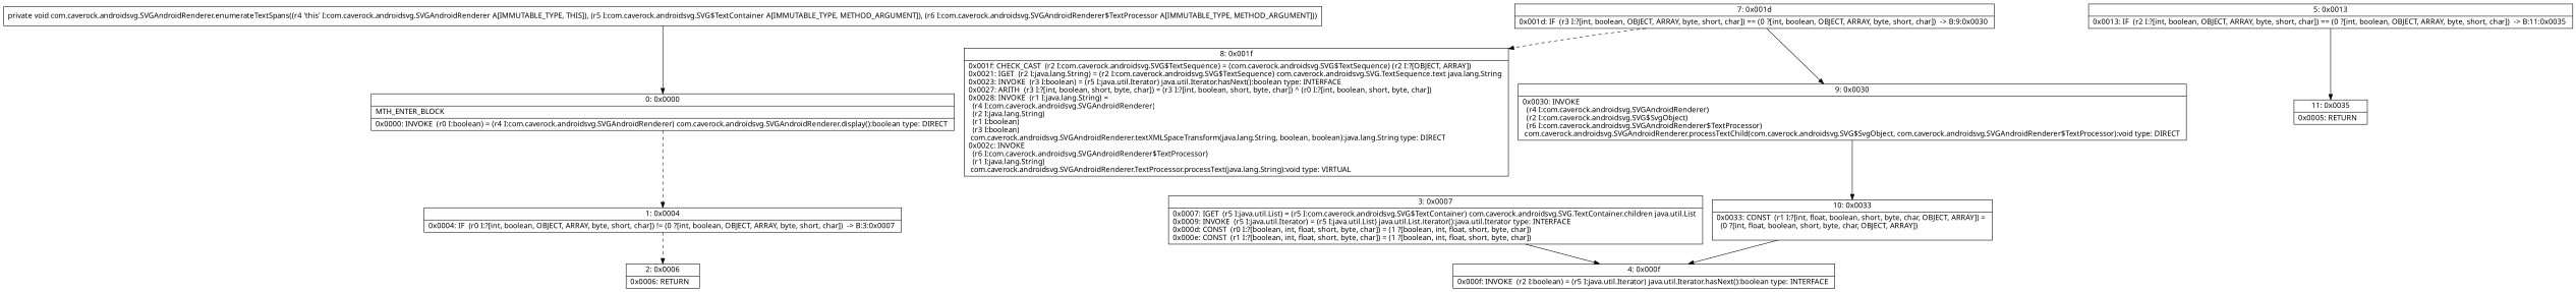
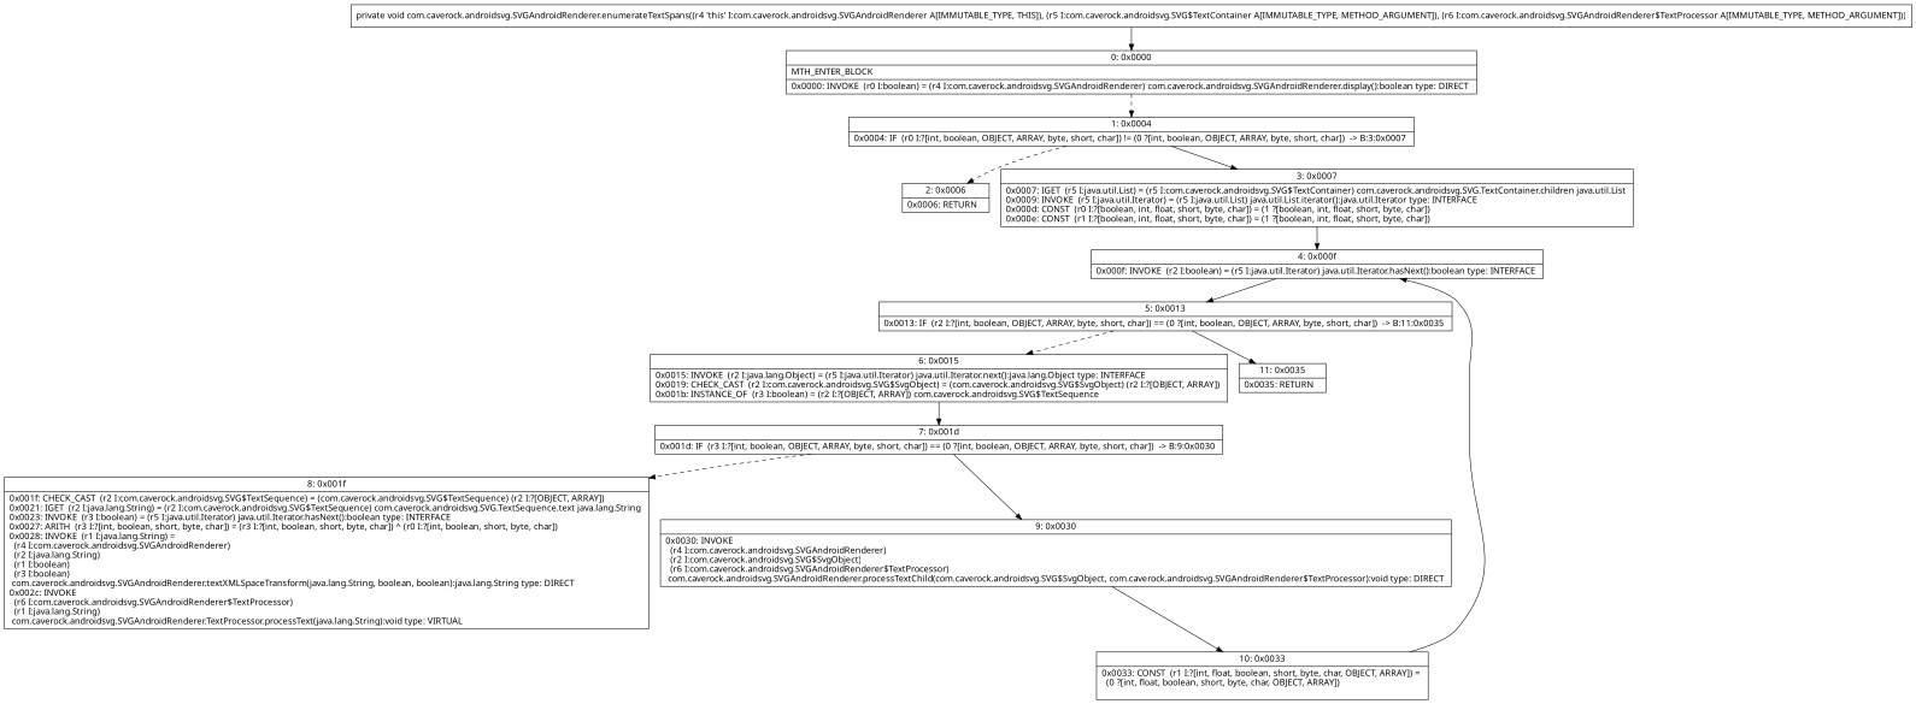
  digraph {
    fontname="Noto Sans"
    node [fontname="Noto Sans" shape=record]
    edge [fontname="Noto Sans"]
    n1 [label="{0\:\ 0x0000|MTH_ENTER_BLOCK\l|0x0000: INVOKE  (r0 I:boolean) = (r4 I:com.caverock.androidsvg.SVGAndroidRenderer) com.caverock.androidsvg.SVGAndroidRenderer.display():boolean type: DIRECT \l}"]
    n2 [label="{1\:\ 0x0004|0x0004: IF  (r0 I:?[int, boolean, OBJECT, ARRAY, byte, short, char]) != (0 ?[int, boolean, OBJECT, ARRAY, byte, short, char])  \-\> B:3:0x0007 \l}"]
    n3 [label="{2\:\ 0x0006|0x0006: RETURN   \l}"]
    n4 [label="{3\:\ 0x0007|0x0007: IGET  (r5 I:java.util.List) = (r5 I:com.caverock.androidsvg.SVG$TextContainer) com.caverock.androidsvg.SVG.TextContainer.children java.util.List \l0x0009: INVOKE  (r5 I:java.util.Iterator) = (r5 I:java.util.List) java.util.List.iterator():java.util.Iterator type: INTERFACE \l0x000d: CONST  (r0 I:?[boolean, int, float, short, byte, char]) = (1 ?[boolean, int, float, short, byte, char]) \l0x000e: CONST  (r1 I:?[boolean, int, float, short, byte, char]) = (1 ?[boolean, int, float, short, byte, char]) \l}"]
    n5 [label="{4\:\ 0x000f|0x000f: INVOKE  (r2 I:boolean) = (r5 I:java.util.Iterator) java.util.Iterator.hasNext():boolean type: INTERFACE \l}"]
    n6 [label="{5\:\ 0x0013|0x0013: IF  (r2 I:?[int, boolean, OBJECT, ARRAY, byte, short, char]) == (0 ?[int, boolean, OBJECT, ARRAY, byte, short, char])  \-\> B:11:0x0035 \l}"]
-   n8 [label="{11\:\ 0x0035|0x0005: RETURN   \l}"]
+   n7 [label="{6\:\ 0x0015|0x0015: INVOKE  (r2 I:java.lang.Object) = (r5 I:java.util.Iterator) java.util.Iterator.next():java.lang.Object type: INTERFACE \l0x0019: CHECK_CAST  (r2 I:com.caverock.androidsvg.SVG$SvgObject) = (com.caverock.androidsvg.SVG$SvgObject) (r2 I:?[OBJECT, ARRAY]) \l0x001b: INSTANCE_OF  (r3 I:boolean) = (r2 I:?[OBJECT, ARRAY]) com.caverock.androidsvg.SVG$TextSequence \l}"]
+   n8 [label="{11\:\ 0x0035|0x0035: RETURN   \l}"]
    n9 [label="{7\:\ 0x001d|0x001d: IF  (r3 I:?[int, boolean, OBJECT, ARRAY, byte, short, char]) == (0 ?[int, boolean, OBJECT, ARRAY, byte, short, char])  \-\> B:9:0x0030 \l}"]
    n10 [label="{8\:\ 0x001f|0x001f: CHECK_CAST  (r2 I:com.caverock.androidsvg.SVG$TextSequence) = (com.caverock.androidsvg.SVG$TextSequence) (r2 I:?[OBJECT, ARRAY]) \l0x0021: IGET  (r2 I:java.lang.String) = (r2 I:com.caverock.androidsvg.SVG$TextSequence) com.caverock.androidsvg.SVG.TextSequence.text java.lang.String \l0x0023: INVOKE  (r3 I:boolean) = (r5 I:java.util.Iterator) java.util.Iterator.hasNext():boolean type: INTERFACE \l0x0027: ARITH  (r3 I:?[int, boolean, short, byte, char]) = (r3 I:?[int, boolean, short, byte, char]) ^ (r0 I:?[int, boolean, short, byte, char]) \l0x0028: INVOKE  (r1 I:java.lang.String) = \l  (r4 I:com.caverock.androidsvg.SVGAndroidRenderer)\l  (r2 I:java.lang.String)\l  (r1 I:boolean)\l  (r3 I:boolean)\l com.caverock.androidsvg.SVGAndroidRenderer.textXMLSpaceTransform(java.lang.String, boolean, boolean):java.lang.String type: DIRECT \l0x002c: INVOKE  \l  (r6 I:com.caverock.androidsvg.SVGAndroidRenderer$TextProcessor)\l  (r1 I:java.lang.String)\l com.caverock.androidsvg.SVGAndroidRenderer.TextProcessor.processText(java.lang.String):void type: VIRTUAL \l}"]
    n11 [label="{9\:\ 0x0030|0x0030: INVOKE  \l  (r4 I:com.caverock.androidsvg.SVGAndroidRenderer)\l  (r2 I:com.caverock.androidsvg.SVG$SvgObject)\l  (r6 I:com.caverock.androidsvg.SVGAndroidRenderer$TextProcessor)\l com.caverock.androidsvg.SVGAndroidRenderer.processTextChild(com.caverock.androidsvg.SVG$SvgObject, com.caverock.androidsvg.SVGAndroidRenderer$TextProcessor):void type: DIRECT \l}"]
    n12 [label="{10\:\ 0x0033|0x0033: CONST  (r1 I:?[int, float, boolean, short, byte, char, OBJECT, ARRAY]) = \l  (0 ?[int, float, boolean, short, byte, char, OBJECT, ARRAY])\l \l}"]
    n13 [label="{private void com.caverock.androidsvg.SVGAndroidRenderer.enumerateTextSpans((r4 'this' I:com.caverock.androidsvg.SVGAndroidRenderer A[IMMUTABLE_TYPE, THIS]), (r5 I:com.caverock.androidsvg.SVG$TextContainer A[IMMUTABLE_TYPE, METHOD_ARGUMENT]), (r6 I:com.caverock.androidsvg.SVGAndroidRenderer$TextProcessor A[IMMUTABLE_TYPE, METHOD_ARGUMENT])) }"]
    n1 -> n2 [style=dashed]
    n2 -> n3 [style=dashed]
+   n2 -> n4
    n4 -> n5
+   n5 -> n6
+   n6 -> n7 [style=dashed]
    n6 -> n8
+   n7 -> n9
    n9 -> n10 [style=dashed]
    n9 -> n11
    n11 -> n12
    n12 -> n5
    n13 -> n1
  }
